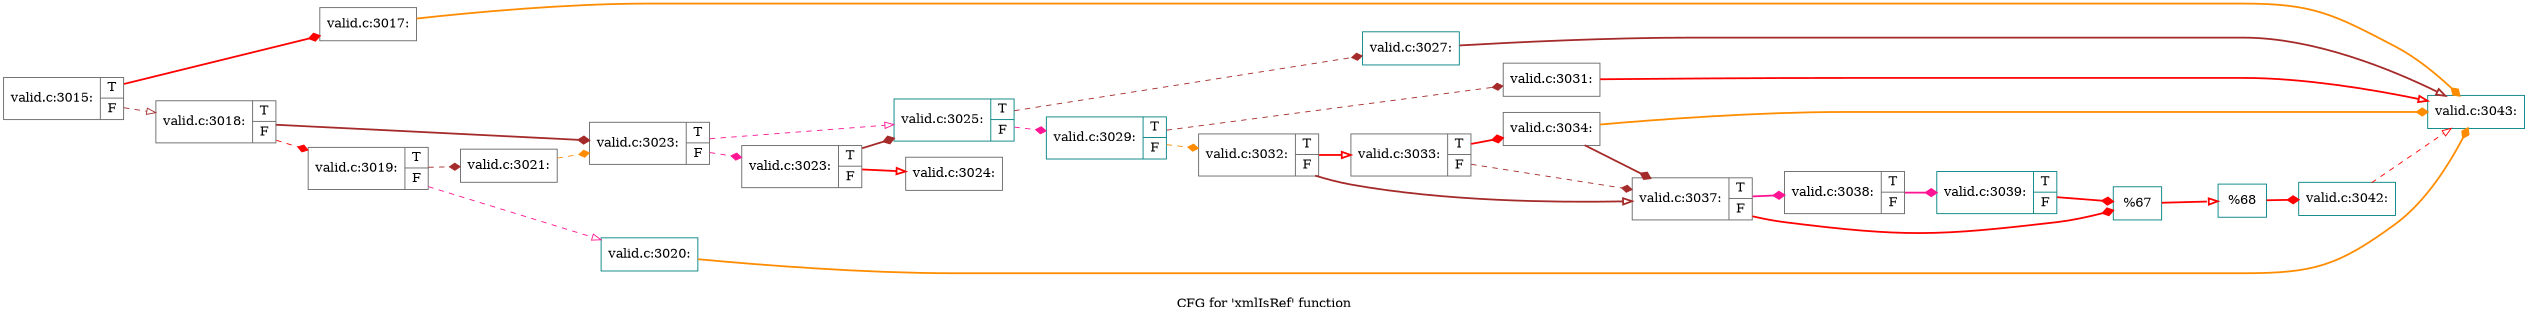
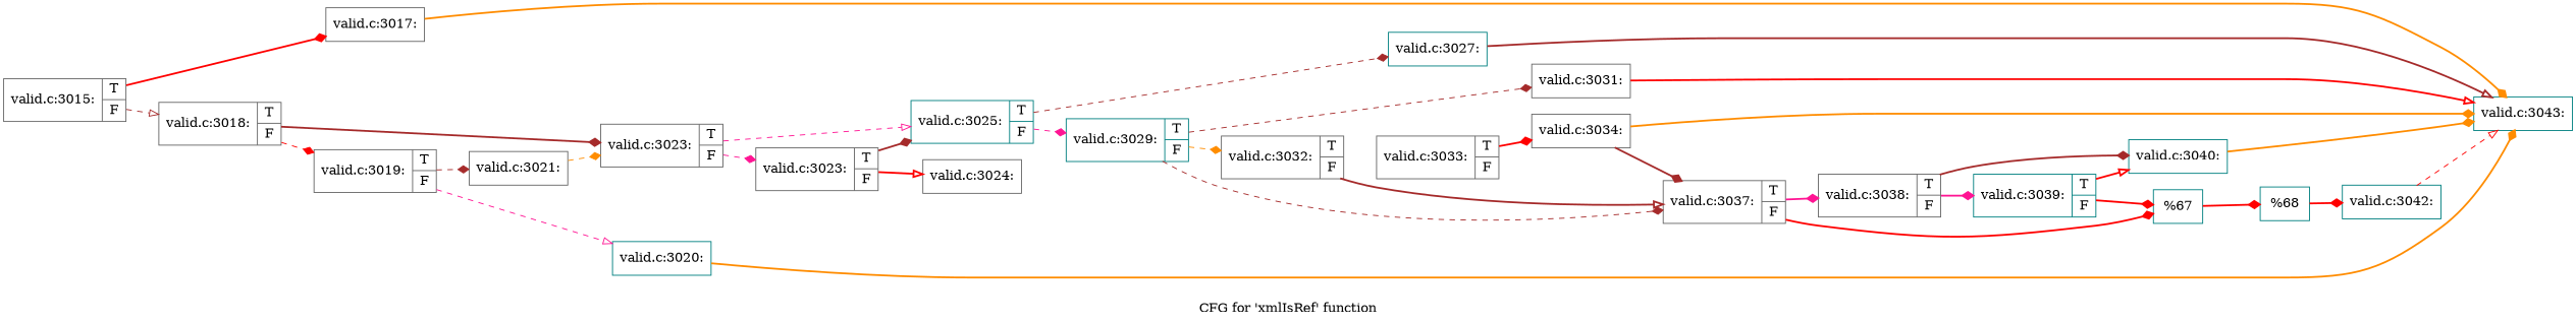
  digraph {
    label="CFG for 'xmlIsRef' function"
    rankdir=LR
    node [color=gray40 shape=record]
    edge [arrowhead=diamond color=red style=bold]
    n1 [label="{valid.c:3015:|{<s0>T|<s1>F}}"]
    n2 [label="{valid.c:3017:}"]
    n3 [label="{valid.c:3018:|{<s0>T|<s1>F}}"]
    n4 [color=teal label="{valid.c:3043:}"]
    n5 [label="{valid.c:3019:|{<s0>T|<s1>F}}"]
    n6 [label="{valid.c:3023:|{<s0>T|<s1>F}}"]
    n7 [color=teal label="{valid.c:3020:}"]
    n8 [label="{valid.c:3021:}"]
    n9 [label="{valid.c:3023:|{<s0>T|<s1>F}}"]
    n10 [color=teal label="{valid.c:3025:|{<s0>T|<s1>F}}"]
    n11 [label="{valid.c:3024:}"]
    n12 [color=teal label="{valid.c:3027:}"]
    n13 [color=teal label="{valid.c:3029:|{<s0>T|<s1>F}}"]
    n14 [label="{valid.c:3031:}"]
    n15 [label="{valid.c:3032:|{<s0>T|<s1>F}}"]
    n16 [label="{valid.c:3033:|{<s0>T|<s1>F}}"]
    n17 [label="{valid.c:3037:|{<s0>T|<s1>F}}"]
    n18 [label="{valid.c:3034:}"]
    n19 [label="{valid.c:3038:|{<s0>T|<s1>F}}"]
    n20 [color=teal label="{%67}"]
+   n21 [color=teal label="{valid.c:3040:}"]
    n22 [color=teal label="{valid.c:3039:|{<s0>T|<s1>F}}"]
    n23 [color=teal label="{%68}"]
    n24 [color=teal label="{valid.c:3042:}"]
    n1 -> n2
    n1 -> n3 [arrowhead=onormal color=brown style=dashed]
    n2 -> n4 [color=darkorange]
    n3 -> n5 [style=dashed]
    n3 -> n6 [color=brown]
    n5 -> n7 [arrowhead=onormal color=deeppink style=dashed]
    n5 -> n8 [color=brown style=dashed]
    n6 -> n9 [color=deeppink style=dashed]
    n6 -> n10 [arrowhead=onormal color=deeppink style=dashed]
    n7 -> n4 [color=darkorange]
    n8 -> n6 [color=darkorange style=dashed]
    n9 -> n10 [color=brown]
    n9 -> n11 [arrowhead=onormal]
    n10 -> n12 [color=brown style=dashed]
    n10 -> n13 [color=deeppink style=dashed]
    n12 -> n4 [arrowhead=onormal color=brown]
    n13 -> n14 [color=brown style=dashed]
    n13 -> n15 [color=darkorange style=dashed]
    n14 -> n4 [arrowhead=onormal]
-   n15 -> n16 [arrowhead=onormal]
    n15 -> n17 [arrowhead=onormal color=brown]
-   n16 -> n17 [color=brown style=dashed]
+   n13 -> n17 [color=brown style=dashed]
    n16 -> n18
    n17 -> n19 [color=deeppink]
    n17 -> n20
    n18 -> n4 [color=darkorange]
    n18 -> n17 [color=brown]
+   n19 -> n21 [color=brown]
    n19 -> n22 [color=deeppink]
-   n20 -> n23 [arrowhead=onormal]
+   n20 -> n23
+   n21 -> n4 [color=darkorange]
    n22 -> n20
+   n22 -> n21 [arrowhead=onormal]
    n23 -> n24
    n24 -> n4 [arrowhead=onormal style=dashed]
  }
